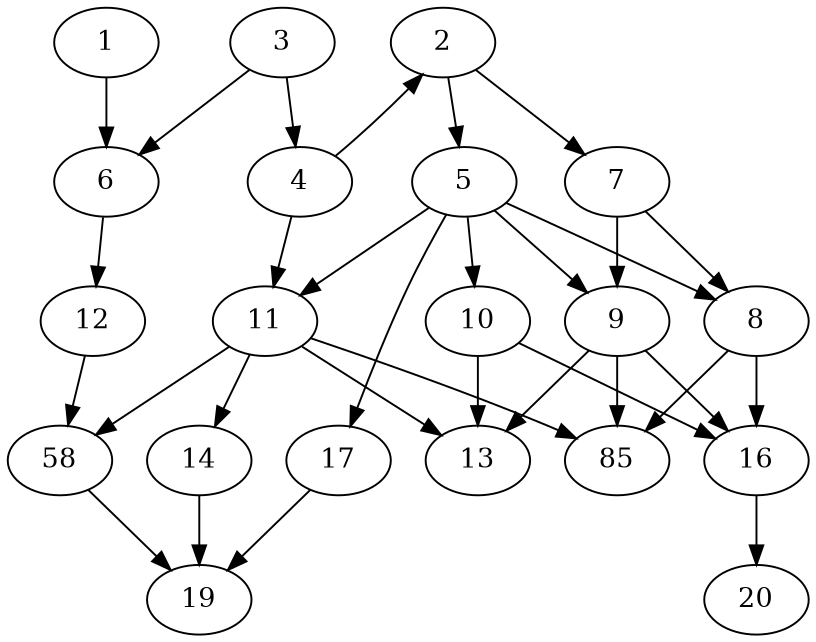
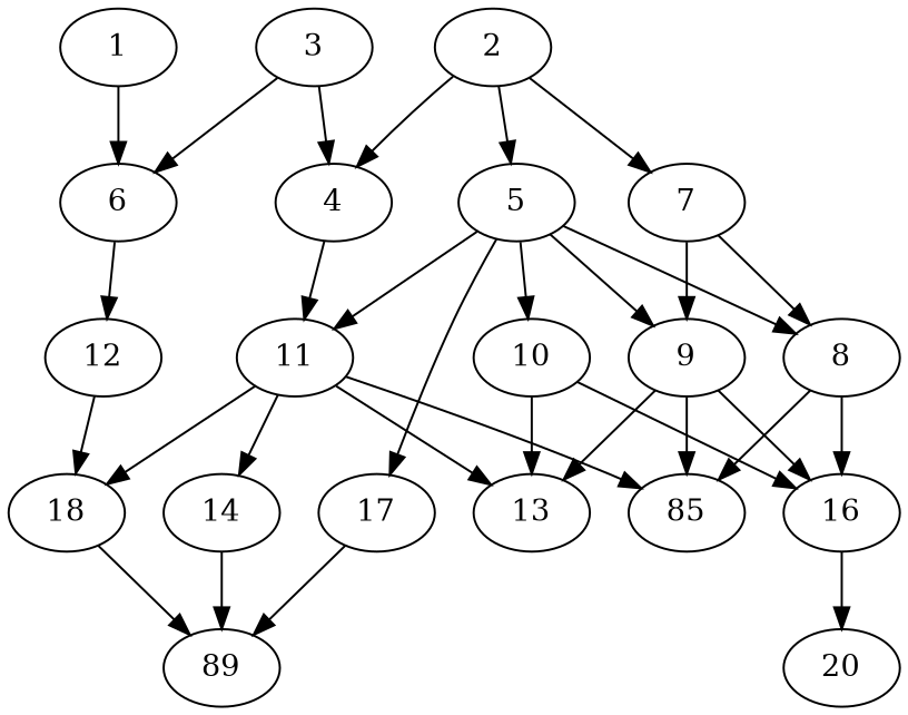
  digraph {
    node [alpha=0.16]
    1 [alpha=0.02 expect_size=15648768]
    6 [alpha=0.02 expect_size=6142976]
    12 [alpha=0.03 expect_size=38894592]
-   18 [expect_size=9503744 label=58]
+   18 [expect_size=9503744]
    2 [alpha=0.01 expect_size=46561280]
    4 [alpha=0.17 expect_size=39861248]
    5 [alpha=0.15 expect_size=16796672]
    7 [expect_size=26690560]
    11 [alpha=0.17 expect_size=34877440]
    8 [alpha=0.13 expect_size=45367296]
    9 [alpha=0.15 expect_size=22831104]
    10 [alpha=0.08 expect_size=32869376]
    17 [alpha=0.02 expect_size=18071552]
    n14 [alpha=0.13 expect_size=25778176 label=85]
    13 [alpha=0.10 expect_size=42045440]
    14 [expect_size=32187392]
    16 [alpha=0.12 expect_size=14068736]
    3 [expect_size=41062400]
-   19 [alpha=0.06 expect_size=39185408]
+   19 [alpha=0.06 expect_size=39185408 label=89]
    20 [alpha=0.05 expect_size=28487680]
    1 -> 6
    6 -> 12
    12 -> 18
    18 -> 19
-   4 -> 2
+   2 -> 4
    2 -> 5
    2 -> 7
    4 -> 11
    5 -> 11
    5 -> 8
    5 -> 9
    5 -> 10
    5 -> 17
    7 -> 8
    7 -> 9
    11 -> 18
    11 -> n14
    11 -> 13
    11 -> 14
    8 -> n14
    8 -> 16
    9 -> n14
    9 -> 13
    9 -> 16
    10 -> 13
    10 -> 16
    17 -> 19
    14 -> 19
    16 -> 20
    3 -> 6
    3 -> 4
  }
